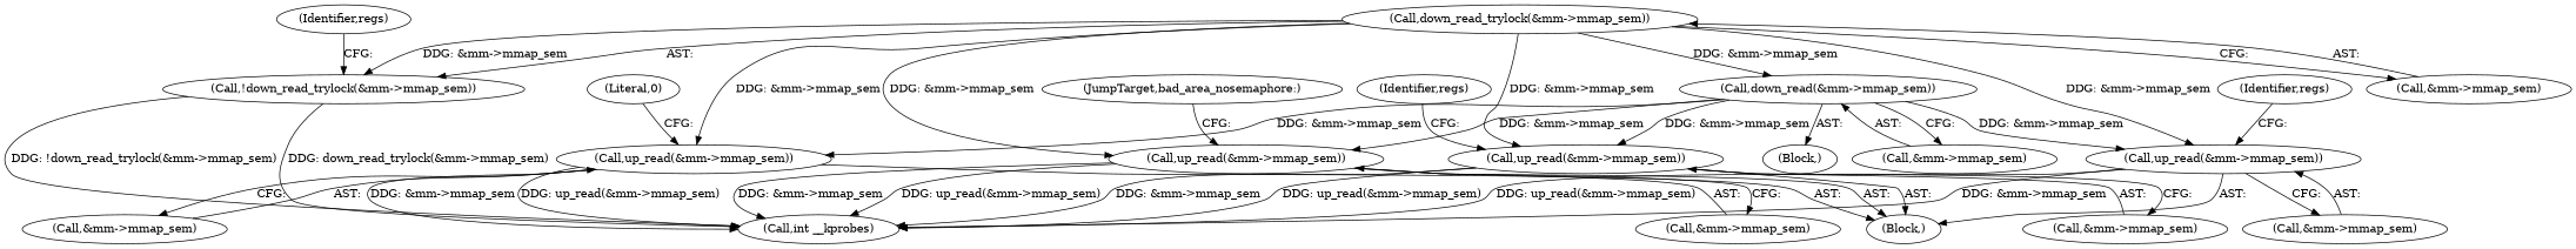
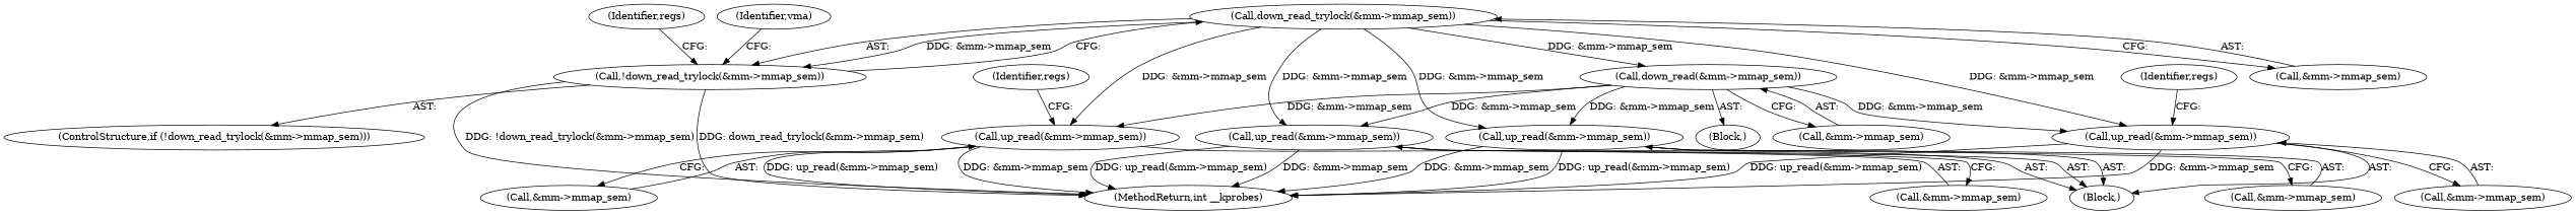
  digraph {
    n1 [label="(Call,down_read_trylock(&mm->mmap_sem))"]
    n2 [label="(Call,!down_read_trylock(&mm->mmap_sem))"]
    n3 [label="(Call,down_read(&mm->mmap_sem))"]
    n4 [label="(Call,up_read(&mm->mmap_sem))"]
    n5 [label="(Call,up_read(&mm->mmap_sem))"]
    n6 [label="(Call,up_read(&mm->mmap_sem))"]
    n7 [label="(Call,up_read(&mm->mmap_sem))"]
    n8 [label="(Call,&mm->mmap_sem)"]
-   n9 [label="(Call,int __kprobes)"]
+   n9 [label="(MethodReturn,int __kprobes)"]
+   n10 [label="(ControlStructure,if (!down_read_trylock(&mm->mmap_sem)))"]
    n11 [label="(Block,)"]
    n12 [label="(Call,&mm->mmap_sem)"]
    n13 [label="(Call,&mm->mmap_sem)"]
    n14 [label="(Block,)"]
    n15 [label="(Call,&mm->mmap_sem)"]
    n16 [label="(Call,&mm->mmap_sem)"]
    n17 [label="(Call,&mm->mmap_sem)"]
    n18 [label="(Identifier,regs)"]
    n19 [label="(Identifier,regs)"]
-   n21 [label="(JumpTarget,bad_area_nosemaphore:)"]
-   n22 [label="(Literal,0)"]
+   n20 [label="(Identifier,vma)"]
    n23 [label="(Identifier,regs)"]
    n1 -> n2 [label="AST: "]
    n1 -> n2 [label="DDG: &mm->mmap_sem"]
    n1 -> n3 [label="DDG: &mm->mmap_sem"]
    n1 -> n4 [label="DDG: &mm->mmap_sem"]
    n1 -> n5 [label="DDG: &mm->mmap_sem"]
    n1 -> n6 [label="DDG: &mm->mmap_sem"]
    n1 -> n7 [label="DDG: &mm->mmap_sem"]
    n1 -> n8 [label="CFG: "]
+   n2 -> n1 [label="CFG: "]
    n2 -> n9 [label="DDG: down_read_trylock(&mm->mmap_sem)"]
    n2 -> n9 [label="DDG: !down_read_trylock(&mm->mmap_sem)"]
+   n2 -> n10 [label="AST: "]
    n3 -> n4 [label="DDG: &mm->mmap_sem"]
    n3 -> n5 [label="DDG: &mm->mmap_sem"]
    n3 -> n6 [label="DDG: &mm->mmap_sem"]
    n3 -> n7 [label="DDG: &mm->mmap_sem"]
    n3 -> n11 [label="AST: "]
    n3 -> n12 [label="CFG: "]
    n4 -> n9 [label="DDG: up_read(&mm->mmap_sem)"]
    n4 -> n9 [label="DDG: &mm->mmap_sem"]
    n4 -> n13 [label="CFG: "]
    n4 -> n14 [label="AST: "]
    n5 -> n9 [label="DDG: &mm->mmap_sem"]
    n5 -> n9 [label="DDG: up_read(&mm->mmap_sem)"]
    n5 -> n14 [label="AST: "]
    n5 -> n15 [label="CFG: "]
    n6 -> n9 [label="DDG: up_read(&mm->mmap_sem)"]
    n6 -> n9 [label="DDG: &mm->mmap_sem"]
    n6 -> n14 [label="AST: "]
    n6 -> n16 [label="CFG: "]
    n7 -> n9 [label="DDG: up_read(&mm->mmap_sem)"]
    n7 -> n9 [label="DDG: &mm->mmap_sem"]
    n7 -> n14 [label="AST: "]
    n7 -> n17 [label="CFG: "]
    n8 -> n1 [label="AST: "]
    n12 -> n3 [label="AST: "]
    n13 -> n4 [label="AST: "]
    n15 -> n5 [label="AST: "]
    n16 -> n6 [label="AST: "]
    n17 -> n7 [label="AST: "]
    n18 -> n2 [label="CFG: "]
    n19 -> n6 [label="CFG: "]
-   n21 -> n5 [label="CFG: "]
-   n22 -> n4 [label="CFG: "]
+   n20 -> n2 [label="CFG: "]
    n23 -> n7 [label="CFG: "]
  }
